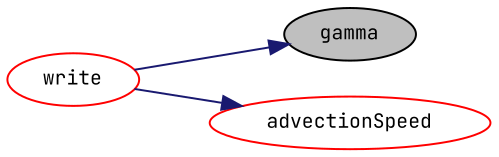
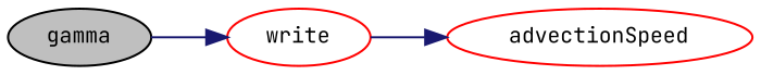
  digraph {
    fontname="JetBrains Mono"
    rankdir=LR
    node [color=red fontname="JetBrains Mono" fontsize=10 shape=ellipse]
    edge [color=midnightblue fontname="JetBrains Mono" fontsize=10 labelfontname=FreeSans labelfontsize=10 style=solid]
    n1 [color=black fillcolor=grey75 fontcolor=black height=0.2 label=gamma style=filled width=0.4]
    n2 [height=0.2 label=write width=0.4]
    n3 [height=0.2 label=advectionSpeed width=0.4]
-   n2 -> n1
+   n1 -> n2
    n2 -> n3
  }
